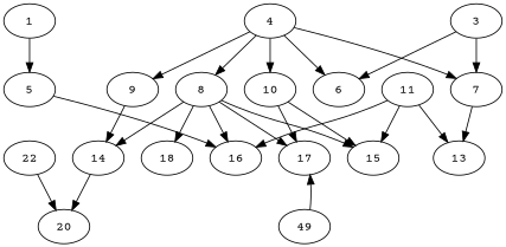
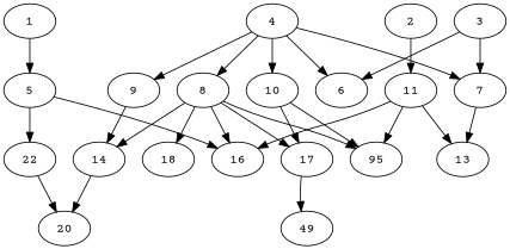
  digraph {
    fontname="Courier Prime"
    node [alpha=0.01 fontname="Courier Prime"]
    edge [fontname="Courier Prime"]
    1 [expect_size=13029376]
    5 [alpha=0.08 expect_size=10227712]
    n3 [alpha=0.04 expect_size=42332160 label=22]
    16 [alpha=0.18 expect_size=30696448]
    20 [alpha=0.00 expect_size=35388416]
+   2 [alpha=0.12 expect_size=50706432]
    11 [alpha=0.14 expect_size=40077312]
    13 [alpha=0.15 expect_size=22578176]
-   15 [alpha=0.15 expect_size=11986944]
+   15 [alpha=0.15 expect_size=11986944 label=95]
    17 [alpha=0.11 expect_size=34265088]
    n11 [alpha=0.16 expect_size=22000640 label=49]
    3 [alpha=0.11 expect_size=44630016]
    6 [alpha=0.02 expect_size=24788992]
    7 [alpha=0.09 expect_size=32427008]
    4 [alpha=0.04 expect_size=37272576]
    8 [alpha=0.06 expect_size=46462976]
    9 [alpha=0.06 expect_size=26010624]
    10 [alpha=0.14 expect_size=31866880]
    14 [alpha=0.18 expect_size=49186816]
    18 [expect_size=8237056]
    1 -> 5
+   5 -> n3
    5 -> 16
    n3 -> 20
+   2 -> 11
    11 -> 16
    11 -> 13
    11 -> 15
-   n11 -> 17
+   17 -> n11
    3 -> 6
    3 -> 7
    7 -> 13
    4 -> 6
    4 -> 7
    4 -> 8
    4 -> 9
    4 -> 10
    8 -> 16
    8 -> 15
    8 -> 17
    8 -> 14
    8 -> 18
    9 -> 14
    10 -> 15
    10 -> 17
    14 -> 20
  }
